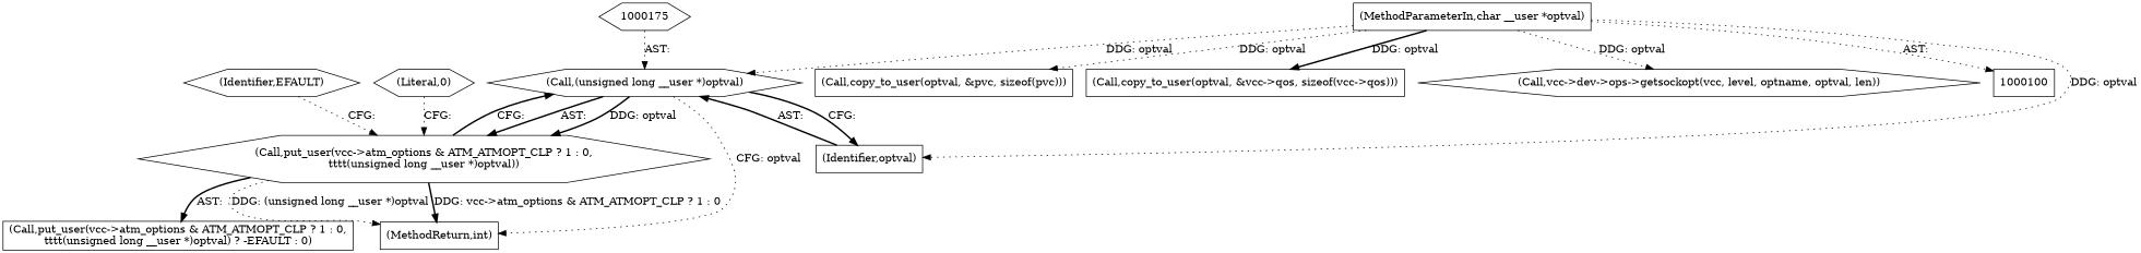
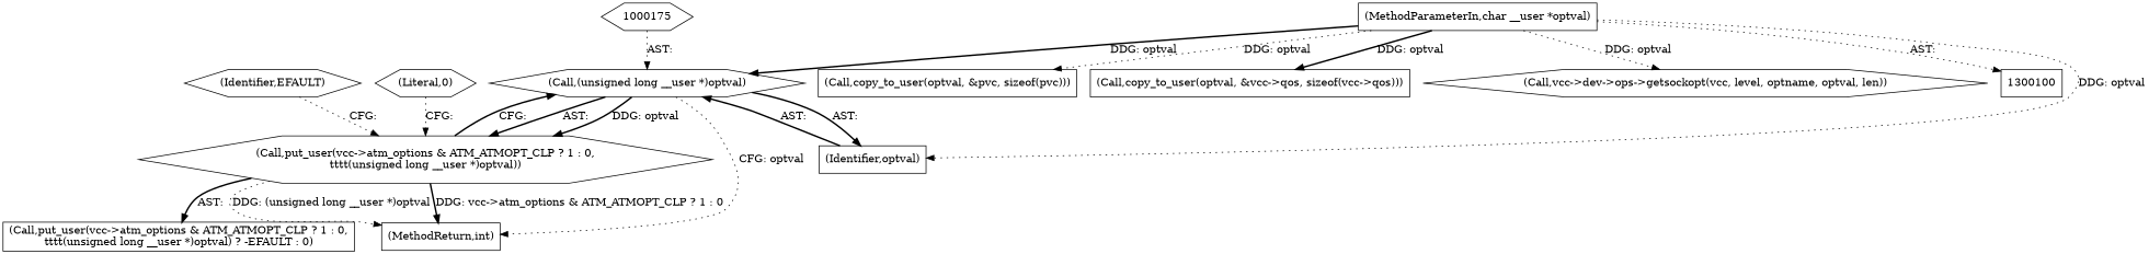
  digraph {
    node [shape=box]
    edge [style=bold]
    n1 [label="(Call,(unsigned long __user *)optval)" shape=hexagon]
    n2 [label="(Call,put_user(vcc->atm_options & ATM_ATMOPT_CLP ? 1 : 0,\n\t\t\t\t(unsigned long __user *)optval))" shape=hexagon]
    n3 [label="(Identifier,optval)"]
    n4 [label="(MethodReturn,int)"]
    n5 [label="(Call,put_user(vcc->atm_options & ATM_ATMOPT_CLP ? 1 : 0,\n\t\t\t\t(unsigned long __user *)optval) ? -EFAULT : 0)"]
    n6 [label="(MethodParameterIn,char __user *optval)"]
    n7 [label="(Call,copy_to_user(optval, &pvc, sizeof(pvc)))"]
    n8 [label="(Call,copy_to_user(optval, &vcc->qos, sizeof(vcc->qos)))"]
    n9 [label="(Call,vcc->dev->ops->getsockopt(vcc, level, optname, optval, len))" shape=hexagon]
-   1000100
+   1000100 [label=1300100]
    n11 [label="(Identifier,EFAULT)" shape=hexagon]
    n12 [label="(Literal,0)" shape=hexagon]
    1000175 [shape=hexagon]
    n1 -> n2 [label="AST: "]
    n1 -> n2 [label="DDG: optval"]
-   n1 -> n3 [label="CFG: "]
+   n1 -> n3 [label="AST: "]
    n1 -> n4 [label="CFG: optval" style=dotted]
    n2 -> n1 [label="CFG: "]
    n2 -> n4 [label="DDG: vcc->atm_options & ATM_ATMOPT_CLP ? 1 : 0"]
    n2 -> n4 [label="DDG: (unsigned long __user *)optval" style=dotted]
    n2 -> n5 [label="AST: "]
    n3 -> n1 [label="AST: "]
-   n6 -> n1 [label="DDG: optval" style=dotted]
+   n6 -> n1 [label="DDG: optval"]
    n6 -> n3 [label="DDG: optval" style=dotted]
    n6 -> n7 [label="DDG: optval" style=dotted]
    n6 -> n8 [label="DDG: optval"]
    n6 -> n9 [label="DDG: optval" style=dotted]
    n6 -> 1000100 [label="AST: " style=dotted]
    n11 -> n2 [label="CFG: " style=dotted]
    n12 -> n2 [label="CFG: " style=dotted]
    1000175 -> n1 [label="AST: " style=dotted]
  }
